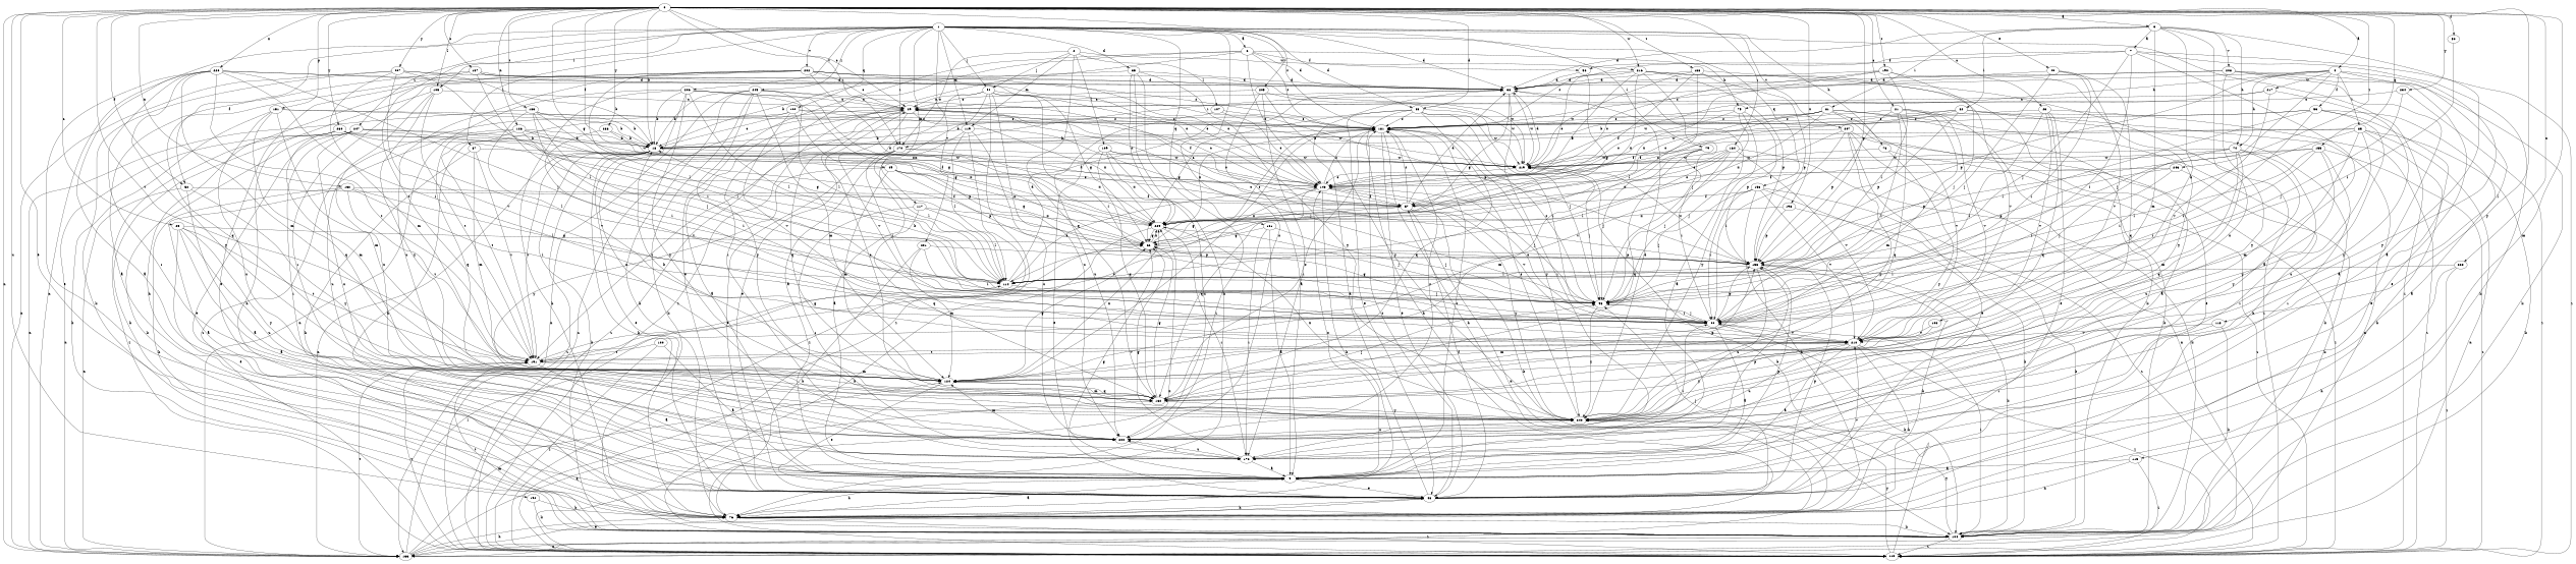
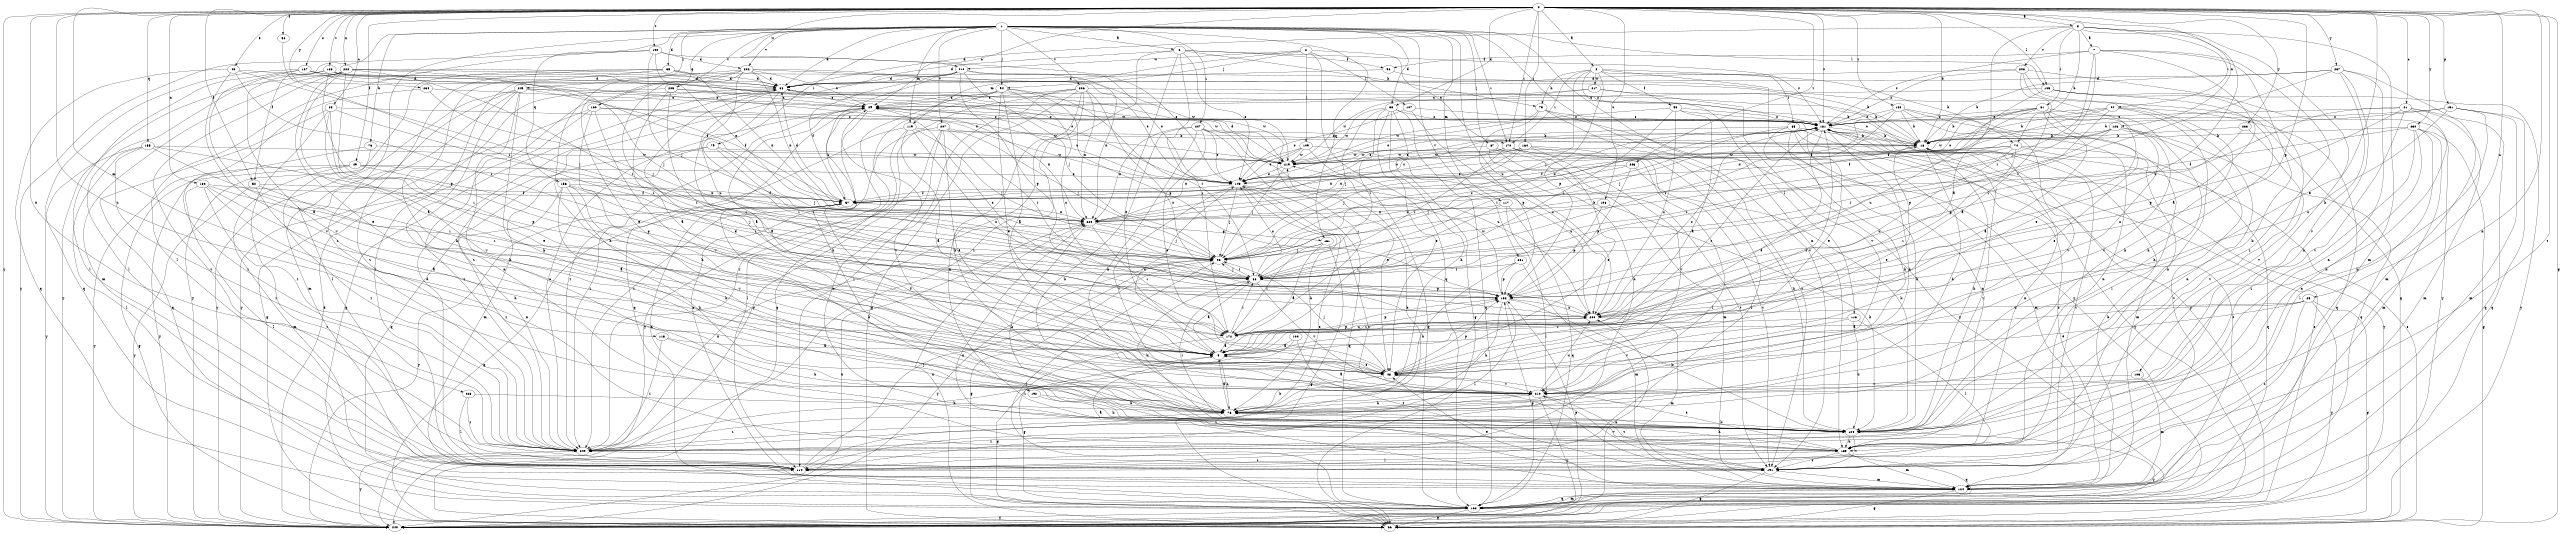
  strict digraph {
    fontname="DejaVu Serif"
    node [fontname="DejaVu Serif"]
    edge [fontname="DejaVu Serif"]
    0
    3
    4
    18
    21
    23
    25
    29
    33
    43
    48
    49
    50
    52
    66
    105
    115
    126
    132
    133
    137
    151
    153
    155
    164
    170
    181
    183
    188
    190
    191
    192
    198
    216
    220
    228
    230
    233
    234
    237
    240
    243
    38
    200
    7
    9
    74
    81
    82
    103
    124
    208
    53
    75
    85
    95
    113
    217
    249
    104
    76
    219
    162
    86
    210
    229
    57
    143
    100
    114
    172
    1
    6
    35
    73
    79
    87
    94
    117
    119
    156
    160
    161
    201
    202
    205
    206
    207
    245
    247
    56
    2
    107
    109
    0 -> 3 [label=a]
    0 -> 4 [label=a]
    0 -> 18 [label=b]
    0 -> 21 [label=c]
    0 -> 23 [label=c]
    0 -> 25 [label=c]
    0 -> 29 [label=c]
    0 -> 33 [label=d]
    0 -> 43 [label=e]
    0 -> 48 [label=e]
    0 -> 49 [label=f]
    0 -> 50 [label=f]
    0 -> 52 [label=f]
    0 -> 66 [label=g]
    0 -> 105 [label=l]
    0 -> 115 [label=m]
    0 -> 126 [label=n]
    0 -> 132 [label=n]
    0 -> 133 [label=n]
    0 -> 137 [label=o]
    0 -> 151 [label=p]
    0 -> 153 [label=p]
    0 -> 155 [label=q]
    0 -> 164 [label=r]
    0 -> 170 [label=r]
    0 -> 181 [label=s]
    0 -> 183 [label=t]
    0 -> 188 [label=t]
    0 -> 190 [label=t]
    0 -> 191 [label=t]
    0 -> 192 [label=u]
    0 -> 198 [label=u]
    0 -> 216 [label=w]
    0 -> 220 [label=x]
    0 -> 228 [label=x]
    0 -> 230 [label=y]
    0 -> 233 [label=y]
    0 -> 234 [label=y]
    0 -> 237 [label=y]
    0 -> 240 [label=y]
    0 -> 243 [label=z]
    3 -> 38 [label=d]
    3 -> 200 [label=u]
    3 -> 7 [label=a]
    3 -> 9 [label=a]
    3 -> 74 [label=h]
    3 -> 81 [label=i]
    3 -> 82 [label=i]
    3 -> 103 [label=k]
    3 -> 124 [label=m]
    3 -> 208 [label=v]
    4 -> 153 [label=p]
    4 -> 170 [label=r]
    4 -> 240 [label=y]
    4 -> 74 [label=h]
    4 -> 53 [label=f]
    4 -> 75 [label=h]
    4 -> 85 [label=i]
    4 -> 95 [label=j]
    4 -> 113 [label=l]
    4 -> 217 [label=w]
    18 -> 29 [label=c]
    18 -> 48 [label=e]
    18 -> 133 [label=n]
    18 -> 191 [label=t]
    18 -> 249 [label=z]
    18 -> 104 [label=k]
    18 -> 76 [label=h]
    18 -> 219 [label=w]
    21 -> 153 [label=p]
    21 -> 181 [label=s]
    21 -> 124 [label=m]
    21 -> 104 [label=k]
    21 -> 162 [label=q]
    21 -> 86 [label=i]
    21 -> 210 [label=v]
    23 -> 48 [label=e]
    23 -> 181 [label=s]
    23 -> 249 [label=z]
    23 -> 162 [label=q]
    23 -> 86 [label=i]
    23 -> 210 [label=v]
    25 -> 48 [label=e]
    25 -> 66 [label=g]
    25 -> 191 [label=t]
    25 -> 240 [label=y]
    25 -> 200 [label=u]
    25 -> 9 [label=a]
    29 -> 181 [label=s]
    29 -> 9 [label=a]
    29 -> 249 [label=z]
    29 -> 162 [label=q]
    29 -> 210 [label=v]
    29 -> 229 [label=x]
    33 -> 48 [label=e]
    33 -> 66 [label=g]
    33 -> 181 [label=s]
    33 -> 95 [label=j]
    33 -> 76 [label=h]
    33 -> 219 [label=w]
    33 -> 162 [label=q]
    33 -> 86 [label=i]
    43 -> 38 [label=d]
    43 -> 95 [label=j]
    43 -> 162 [label=q]
    43 -> 86 [label=i]
    43 -> 210 [label=v]
    48 -> 153 [label=p]
    48 -> 181 [label=s]
    48 -> 38 [label=d]
    48 -> 95 [label=j]
    48 -> 76 [label=h]
    48 -> 210 [label=v]
    48 -> 57 [label=f]
    49 -> 66 [label=g]
    49 -> 153 [label=p]
    49 -> 240 [label=y]
    49 -> 124 [label=m]
    49 -> 229 [label=x]
    49 -> 143 [label=o]
    50 -> 86 [label=i]
    52 -> 133 [label=n]
    52 -> 240 [label=y]
    52 -> 9 [label=a]
    52 -> 57 [label=f]
    66 -> 153 [label=p]
    66 -> 181 [label=s]
    66 -> 229 [label=x]
    105 -> 29 [label=c]
    105 -> 191 [label=t]
    105 -> 240 [label=y]
    105 -> 200 [label=u]
    105 -> 76 [label=h]
    115 -> 9 [label=a]
    115 -> 249 [label=z]
    115 -> 76 [label=h]
    126 -> 18 [label=b]
    126 -> 191 [label=t]
    126 -> 200 [label=u]
    126 -> 219 [label=w]
    126 -> 162 [label=q]
    126 -> 86 [label=i]
    126 -> 57 [label=f]
    132 -> 191 [label=t]
    132 -> 9 [label=a]
    132 -> 76 [label=h]
    132 -> 86 [label=i]
    132 -> 57 [label=f]
    132 -> 114 [label=l]
    133 -> 48 [label=e]
    133 -> 191 [label=t]
    133 -> 124 [label=m]
    133 -> 76 [label=h]
    133 -> 162 [label=q]
    133 -> 114 [label=l]
    137 -> 181 [label=s]
    137 -> 38 [label=d]
    137 -> 9 [label=a]
    137 -> 162 [label=q]
    137 -> 143 [label=o]
    137 -> 114 [label=l]
    151 -> 18 [label=b]
    151 -> 181 [label=s]
    151 -> 200 [label=u]
    151 -> 124 [label=m]
    151 -> 104 [label=k]
    151 -> 162 [label=q]
    153 -> 29 [label=c]
    153 -> 200 [label=u]
    153 -> 104 [label=k]
    153 -> 76 [label=h]
    153 -> 219 [label=w]
    153 -> 114 [label=l]
    155 -> 153 [label=p]
    155 -> 240 [label=y]
    155 -> 249 [label=z]
    155 -> 219 [label=w]
-   155 -> 86 [label=i]
    155 -> 114 [label=l]
    155 -> 172 [label=r]
    164 -> 95 [label=j]
    164 -> 104 [label=k]
    164 -> 219 [label=w]
    164 -> 210 [label=v]
    164 -> 229 [label=x]
    164 -> 143 [label=o]
    164 -> 114 [label=l]
    170 -> 48 [label=e]
    170 -> 191 [label=t]
    170 -> 219 [label=w]
    170 -> 86 [label=i]
    170 -> 229 [label=x]
    170 -> 114 [label=l]
    181 -> 18 [label=b]
    181 -> 48 [label=e]
    181 -> 240 [label=y]
    181 -> 76 [label=h]
    181 -> 229 [label=x]
    183 -> 18 [label=b]
    183 -> 133 [label=n]
    183 -> 181 [label=s]
    183 -> 95 [label=j]
    183 -> 86 [label=i]
    183 -> 210 [label=v]
    183 -> 114 [label=l]
    188 -> 153 [label=p]
    188 -> 38 [label=d]
    188 -> 219 [label=w]
    188 -> 210 [label=v]
    188 -> 57 [label=f]
    188 -> 114 [label=l]
    190 -> 240 [label=y]
-   190 -> 38 [label=d]
+   190 -> 202 [label=d]
    190 -> 95 [label=j]
    190 -> 229 [label=x]
    190 -> 143 [label=o]
    190 -> 114 [label=l]
    191 -> 66 [label=g]
    191 -> 9 [label=a]
    191 -> 124 [label=m]
    191 -> 210 [label=v]
    192 -> 104 [label=k]
    192 -> 76 [label=h]
    198 -> 153 [label=p]
    198 -> 104 [label=k]
    198 -> 229 [label=x]
    216 -> 153 [label=p]
    216 -> 38 [label=d]
    216 -> 95 [label=j]
    216 -> 249 [label=z]
    216 -> 104 [label=k]
    216 -> 229 [label=x]
    216 -> 57 [label=f]
    216 -> 143 [label=o]
    220 -> 48 [label=e]
    220 -> 191 [label=t]
    220 -> 240 [label=y]
    220 -> 38 [label=d]
    220 -> 9 [label=a]
    220 -> 124 [label=m]
    220 -> 95 [label=j]
    220 -> 86 [label=i]
    220 -> 143 [label=o]
    220 -> 172 [label=r]
    228 -> 249 [label=z]
    228 -> 76 [label=h]
    228 -> 114 [label=l]
    230 -> 18 [label=b]
    230 -> 66 [label=g]
    230 -> 133 [label=n]
    230 -> 124 [label=m]
    230 -> 249 [label=z]
    230 -> 57 [label=f]
    230 -> 114 [label=l]
    233 -> 18 [label=b]
    233 -> 153 [label=p]
    233 -> 210 [label=v]
    234 -> 29 [label=c]
    234 -> 95 [label=j]
    234 -> 249 [label=z]
    237 -> 18 [label=b]
    237 -> 133 [label=n]
    237 -> 38 [label=d]
    237 -> 124 [label=m]
    237 -> 104 [label=k]
    237 -> 86 [label=i]
    237 -> 210 [label=v]
    240 -> 181 [label=s]
    240 -> 38 [label=d]
    240 -> 200 [label=u]
    240 -> 229 [label=x]
    243 -> 153 [label=p]
    243 -> 95 [label=j]
    243 -> 104 [label=k]
    243 -> 143 [label=o]
    38 -> 29 [label=c]
    38 -> 66 [label=g]
    38 -> 9 [label=a]
    38 -> 219 [label=w]
    38 -> 172 [label=r]
    200 -> 181 [label=s]
    200 -> 124 [label=m]
    200 -> 172 [label=r]
    7 -> 181 [label=s]
    7 -> 9 [label=a]
    7 -> 95 [label=j]
    7 -> 249 [label=z]
    7 -> 104 [label=k]
    7 -> 86 [label=i]
    7 -> 56 [label=f]
    9 -> 48 [label=e]
    9 -> 66 [label=g]
    9 -> 153 [label=p]
    9 -> 181 [label=s]
    9 -> 76 [label=h]
    9 -> 143 [label=o]
    74 -> 200 [label=u]
    74 -> 124 [label=m]
    74 -> 219 [label=w]
    74 -> 162 [label=q]
    74 -> 86 [label=i]
    74 -> 57 [label=f]
    74 -> 172 [label=r]
    81 -> 18 [label=b]
    81 -> 48 [label=e]
    81 -> 181 [label=s]
    81 -> 9 [label=a]
    81 -> 76 [label=h]
    81 -> 210 [label=v]
    81 -> 229 [label=x]
    81 -> 57 [label=f]
    81 -> 143 [label=o]
    82 -> 18 [label=b]
    82 -> 133 [label=n]
    82 -> 153 [label=p]
    82 -> 181 [label=s]
    82 -> 104 [label=k]
+   82 -> 162 [label=q]
    82 -> 57 [label=f]
    103 -> 124 [label=m]
    103 -> 210 [label=v]
    124 -> 18 [label=b]
    124 -> 48 [label=e]
    124 -> 66 [label=g]
    124 -> 181 [label=s]
    124 -> 162 [label=q]
    124 -> 229 [label=x]
    208 -> 48 [label=e]
    208 -> 181 [label=s]
    208 -> 240 [label=y]
    208 -> 38 [label=d]
    208 -> 9 [label=a]
    208 -> 104 [label=k]
    53 -> 48 [label=e]
    53 -> 181 [label=s]
    53 -> 200 [label=u]
    53 -> 9 [label=a]
    53 -> 219 [label=w]
    53 -> 86 [label=i]
    75 -> 153 [label=p]
    75 -> 181 [label=s]
    75 -> 191 [label=t]
    75 -> 240 [label=y]
    75 -> 143 [label=o]
    85 -> 18 [label=b]
    85 -> 133 [label=n]
    85 -> 240 [label=y]
    85 -> 124 [label=m]
    85 -> 104 [label=k]
    85 -> 76 [label=h]
    85 -> 86 [label=i]
    85 -> 143 [label=o]
    95 -> 18 [label=b]
    95 -> 66 [label=g]
    95 -> 181 [label=s]
    95 -> 240 [label=y]
    95 -> 86 [label=i]
    113 -> 104 [label=k]
    113 -> 210 [label=v]
-   53 -> 114 [label=l]
+   113 -> 114 [label=l]
    113 -> 172 [label=r]
    217 -> 29 [label=c]
    217 -> 240 [label=y]
    217 -> 219 [label=w]
    217 -> 210 [label=v]
    249 -> 29 [label=c]
    249 -> 191 [label=t]
    249 -> 240 [label=y]
    249 -> 219 [label=b]
    249 -> 229 [label=x]
    104 -> 133 [label=n]
    104 -> 191 [label=t]
    104 -> 240 [label=y]
    104 -> 249 [label=z]
    104 -> 86 [label=i]
    76 -> 9 [label=a]
    76 -> 249 [label=z]
    76 -> 104 [label=k]
    219 -> 38 [label=d]
    219 -> 95 [label=j]
    219 -> 143 [label=o]
    162 -> 29 [label=c]
    162 -> 66 [label=g]
    162 -> 153 [label=p]
    162 -> 181 [label=s]
    162 -> 240 [label=y]
    162 -> 124 [label=m]
    162 -> 95 [label=j]
    86 -> 153 [label=p]
    86 -> 9 [label=a]
    86 -> 95 [label=j]
    86 -> 104 [label=k]
    86 -> 210 [label=v]
    86 -> 143 [label=o]
    210 -> 191 [label=t]
    210 -> 240 [label=y]
    210 -> 200 [label=u]
    210 -> 9 [label=a]
    210 -> 249 [label=z]
    210 -> 76 [label=h]
-   229 -> 66 [label=g]
+   229 -> 161 [label=g]
    229 -> 95 [label=j]
    229 -> 104 [label=k]
    229 -> 172 [label=r]
    57 -> 29 [label=c]
    57 -> 66 [label=g]
    57 -> 133 [label=n]
    57 -> 181 [label=s]
    57 -> 240 [label=y]
    57 -> 38 [label=d]
    57 -> 104 [label=k]
    57 -> 229 [label=x]
    143 -> 29 [label=c]
    143 -> 181 [label=s]
    143 -> 191 [label=t]
    143 -> 95 [label=j]
    143 -> 76 [label=h]
    143 -> 162 [label=q]
    143 -> 210 [label=v]
    143 -> 57 [label=f]
    100 -> 191 [label=t]
    100 -> 9 [label=a]
    100 -> 249 [label=z]
    114 -> 38 [label=d]
    114 -> 95 [label=j]
    114 -> 143 [label=o]
    172 -> 66 [label=g]
    172 -> 153 [label=p]
    172 -> 200 [label=u]
    172 -> 9 [label=a]
    172 -> 86 [label=i]
    1 -> 33 [label=d]
    1 -> 52 [label=f]
    1 -> 105 [label=l]
    1 -> 133 [label=n]
    1 -> 170 [label=r]
    1 -> 191 [label=t]
    1 -> 38 [label=d]
    1 -> 200 [label=u]
    1 -> 249 [label=z]
    1 -> 6 [label=a]
    1 -> 35 [label=d]
    1 -> 73 [label=h]
    1 -> 79 [label=i]
    1 -> 87 [label=j]
    1 -> 94 [label=j]
    1 -> 117 [label=m]
    1 -> 119 [label=m]
    1 -> 156 [label=q]
    1 -> 160 [label=q]
    1 -> 161 [label=q]
    1 -> 201 [label=v]
    1 -> 202 [label=v]
    1 -> 205 [label=v]
    1 -> 206 [label=v]
    1 -> 207 [label=v]
    1 -> 245 [label=z]
    1 -> 247 [label=z]
    6 -> 48 [label=e]
    6 -> 181 [label=s]
    6 -> 38 [label=d]
    6 -> 75 [label=h]
    6 -> 249 [label=z]
    6 -> 143 [label=o]
    6 -> 172 [label=r]
    6 -> 56 [label=f]
    35 -> 18 [label=b]
    35 -> 240 [label=y]
    35 -> 38 [label=d]
    35 -> 249 [label=z]
    35 -> 76 [label=h]
    35 -> 229 [label=x]
    73 -> 240 [label=y]
    73 -> 249 [label=z]
    73 -> 219 [label=w]
    79 -> 124 [label=m]
    79 -> 95 [label=j]
    79 -> 219 [label=w]
    79 -> 162 [label=q]
    79 -> 86 [label=i]
    87 -> 191 [label=t]
    87 -> 124 [label=m]
    87 -> 76 [label=h]
    87 -> 219 [label=w]
    94 -> 29 [label=c]
    94 -> 48 [label=e]
    94 -> 66 [label=g]
    94 -> 153 [label=p]
    94 -> 200 [label=u]
    94 -> 9 [label=a]
    94 -> 249 [label=z]
    94 -> 86 [label=i]
    117 -> 162 [label=q]
    117 -> 229 [label=x]
    117 -> 114 [label=l]
    117 -> 172 [label=r]
    119 -> 18 [label=b]
    119 -> 200 [label=u]
    119 -> 9 [label=a]
    119 -> 95 [label=j]
    119 -> 249 [label=z]
    119 -> 114 [label=l]
    156 -> 95 [label=j]
    156 -> 249 [label=z]
    156 -> 104 [label=k]
    156 -> 76 [label=h]
    156 -> 86 [label=i]
    156 -> 210 [label=v]
    156 -> 57 [label=f]
    160 -> 66 [label=g]
    160 -> 181 [label=s]
    160 -> 249 [label=z]
    160 -> 76 [label=h]
    160 -> 219 [label=w]
    160 -> 210 [label=v]
    161 -> 66 [label=g]
    161 -> 9 [label=a]
    161 -> 95 [label=j]
    161 -> 172 [label=r]
    201 -> 153 [label=p]
    201 -> 124 [label=m]
    201 -> 76 [label=h]
    201 -> 86 [label=i]
    202 -> 29 [label=c]
    202 -> 48 [label=e]
    202 -> 38 [label=d]
    202 -> 200 [label=u]
    202 -> 76 [label=h]
    202 -> 219 [label=w]
    202 -> 229 [label=x]
    202 -> 143 [label=o]
    202 -> 114 [label=l]
    202 -> 172 [label=r]
    205 -> 29 [label=c]
    205 -> 240 [label=y]
    205 -> 9 [label=a]
    205 -> 219 [label=w]
    205 -> 172 [label=r]
    206 -> 18 [label=b]
    206 -> 29 [label=c]
    206 -> 66 [label=g]
    206 -> 133 [label=n]
    206 -> 240 [label=y]
    206 -> 200 [label=u]
    206 -> 76 [label=h]
    206 -> 229 [label=x]
    206 -> 114 [label=l]
    207 -> 18 [label=b]
    207 -> 48 [label=e]
    207 -> 133 [label=n]
    207 -> 240 [label=y]
    207 -> 95 [label=j]
    207 -> 249 [label=z]
    207 -> 86 [label=i]
    245 -> 18 [label=b]
    245 -> 29 [label=c]
    245 -> 133 [label=n]
    245 -> 240 [label=y]
    245 -> 124 [label=m]
    245 -> 104 [label=k]
    245 -> 76 [label=h]
    245 -> 57 [label=f]
    245 -> 114 [label=l]
    247 -> 18 [label=b]
    247 -> 48 [label=e]
    247 -> 200 [label=u]
    247 -> 104 [label=k]
    247 -> 76 [label=h]
    247 -> 229 [label=x]
    247 -> 143 [label=o]
    247 -> 172 [label=r]
    56 -> 66 [label=g]
    56 -> 38 [label=d]
    2 -> 170 [label=o]
    2 -> 216 [label=w]
    2 -> 162 [label=q]
    2 -> 94 [label=j]
    2 -> 119 [label=m]
    2 -> 107 [label=l]
    2 -> 109 [label=l]
    107 -> 181 [label=s]
    107 -> 200 [label=u]
    107 -> 143 [label=o]
    109 -> 48 [label=e]
    109 -> 200 [label=u]
    109 -> 219 [label=w]
    109 -> 162 [label=q]
    109 -> 229 [label=x]
    109 -> 143 [label=o]
  }
